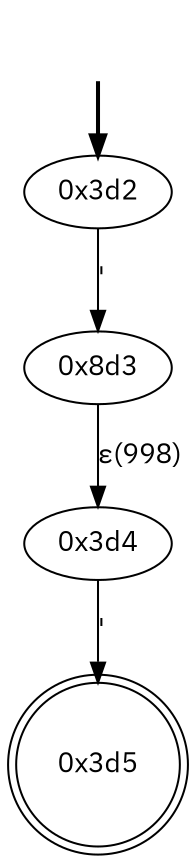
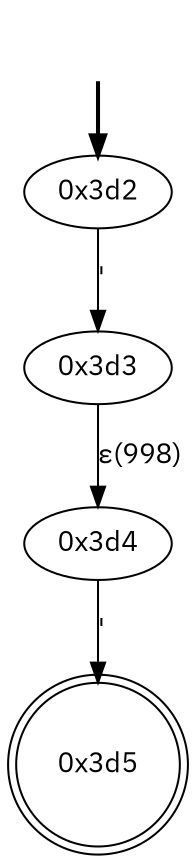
  digraph {
    fontname="IBM Plex Sans"
    node [fontname="IBM Plex Sans"]
    edge [fontname="IBM Plex Sans"]
    fake [style=invisible]
    "0x3d2" [root=true]
-   "0x3d3" [label="0x8d3"]
+   "0x3d3"
    "0x3d4"
    "0x3d5" [shape=doublecircle]
    fake -> "0x3d2" [style=bold]
    "0x3d2" -> "0x3d3" [label="'"]
    "0x3d3" -> "0x3d4" [label="ε(998)"]
    "0x3d4" -> "0x3d5" [label="'"]
  }
